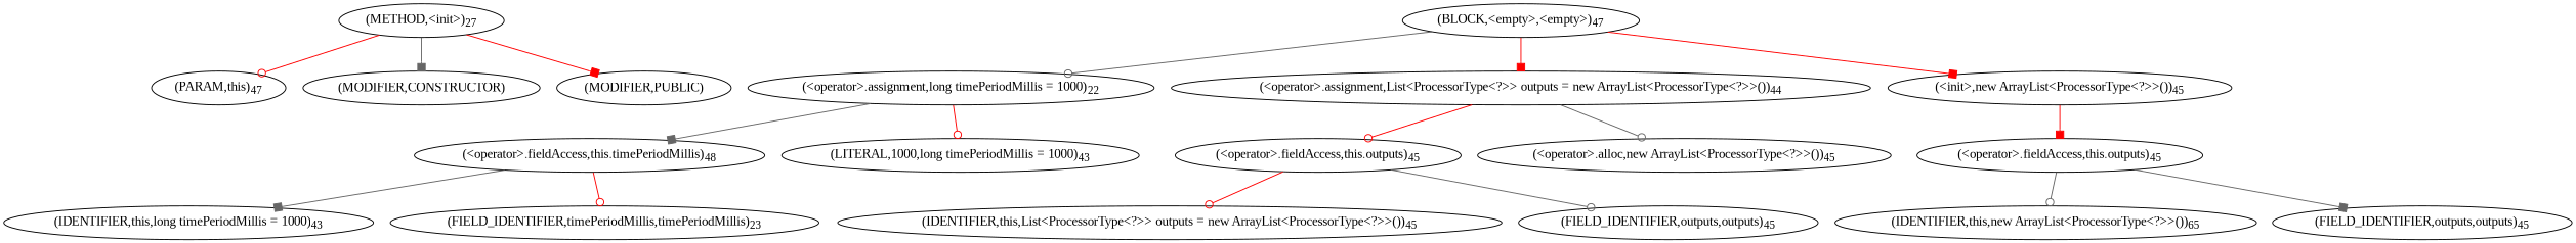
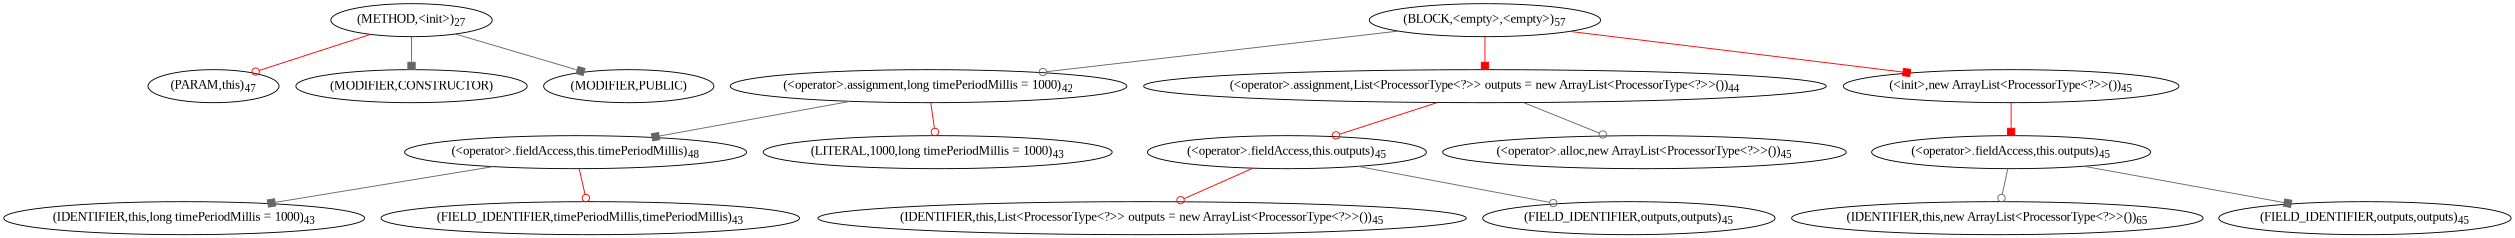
  digraph {
    fontname="Liberation Serif"
    node [fontname="Liberation Serif"]
    edge [arrowhead=odot color=red fontname="Liberation Serif"]
    n1 [label=<(METHOD,&lt;init&gt;)<SUB>27</SUB>>]
    n2 [label=<(PARAM,this)<SUB>47</SUB>>]
    n3 [label=<(MODIFIER,CONSTRUCTOR)>]
    n4 [label=<(MODIFIER,PUBLIC)>]
-   n5 [label=<(BLOCK,&lt;empty&gt;,&lt;empty&gt;)<SUB>47</SUB>>]
-   n6 [label=<(&lt;operator&gt;.assignment,long timePeriodMillis = 1000)<SUB>22</SUB>>]
+   n5 [label=<(BLOCK,&lt;empty&gt;,&lt;empty&gt;)<SUB>57</SUB>>]
+   n6 [label=<(&lt;operator&gt;.assignment,long timePeriodMillis = 1000)<SUB>42</SUB>>]
    n7 [label=<(&lt;operator&gt;.assignment,List&lt;ProcessorType&lt;?&gt;&gt; outputs = new ArrayList&lt;ProcessorType&lt;?&gt;&gt;())<SUB>44</SUB>>]
    n8 [label=<(&lt;init&gt;,new ArrayList&lt;ProcessorType&lt;?&gt;&gt;())<SUB>45</SUB>>]
    n9 [label=<(&lt;operator&gt;.fieldAccess,this.timePeriodMillis)<SUB>48</SUB>>]
    n10 [label=<(LITERAL,1000,long timePeriodMillis = 1000)<SUB>43</SUB>>]
    n11 [label=<(&lt;operator&gt;.fieldAccess,this.outputs)<SUB>45</SUB>>]
    n12 [label=<(&lt;operator&gt;.alloc,new ArrayList&lt;ProcessorType&lt;?&gt;&gt;())<SUB>45</SUB>>]
    n13 [label=<(&lt;operator&gt;.fieldAccess,this.outputs)<SUB>45</SUB>>]
    n14 [label=<(IDENTIFIER,this,long timePeriodMillis = 1000)<SUB>43</SUB>>]
-   n15 [label=<(FIELD_IDENTIFIER,timePeriodMillis,timePeriodMillis)<SUB>23</SUB>>]
+   n15 [label=<(FIELD_IDENTIFIER,timePeriodMillis,timePeriodMillis)<SUB>43</SUB>>]
    n16 [label=<(IDENTIFIER,this,List&lt;ProcessorType&lt;?&gt;&gt; outputs = new ArrayList&lt;ProcessorType&lt;?&gt;&gt;())<SUB>45</SUB>>]
    n17 [label=<(FIELD_IDENTIFIER,outputs,outputs)<SUB>45</SUB>>]
    n18 [label=<(IDENTIFIER,this,new ArrayList&lt;ProcessorType&lt;?&gt;&gt;())<SUB>65</SUB>>]
    n19 [label=<(FIELD_IDENTIFIER,outputs,outputs)<SUB>45</SUB>>]
    n1 -> n2
    n1 -> n3 [arrowhead=box color=gray40]
-   n1 -> n4 [arrowhead=box]
+   n1 -> n4 [arrowhead=box color=gray40]
    n5 -> n6 [color=gray40]
    n5 -> n7 [arrowhead=box]
    n5 -> n8 [arrowhead=box]
    n6 -> n9 [arrowhead=box color=gray40]
    n6 -> n10
    n7 -> n11
    n7 -> n12 [color=gray40]
    n8 -> n13 [arrowhead=box]
    n9 -> n14 [arrowhead=box color=gray40]
    n9 -> n15
    n11 -> n16
    n11 -> n17 [color=gray40]
    n13 -> n18 [color=gray40]
    n13 -> n19 [arrowhead=box color=gray40]
  }
